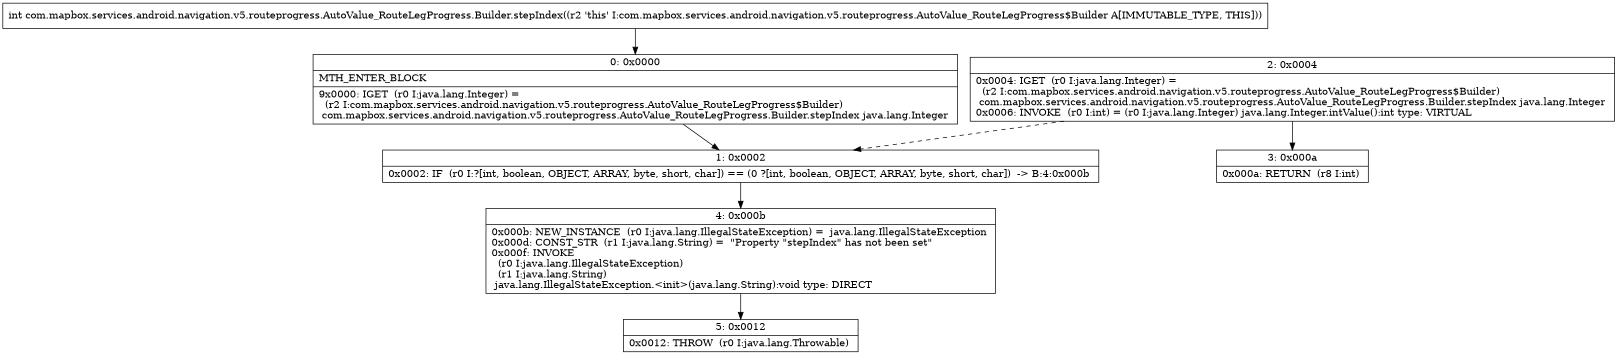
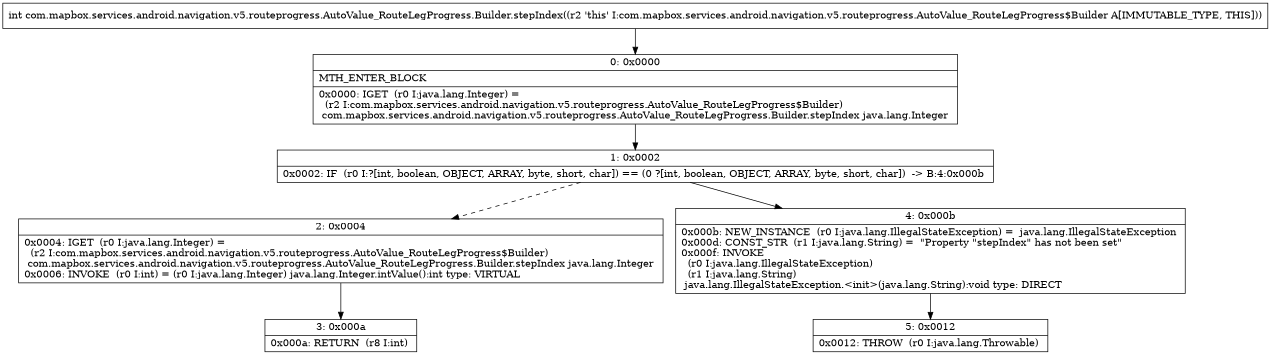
  digraph {
    node [shape=record]
-   n1 [label="{0\:\ 0x0000|MTH_ENTER_BLOCK\l|9x0000: IGET  (r0 I:java.lang.Integer) = \l  (r2 I:com.mapbox.services.android.navigation.v5.routeprogress.AutoValue_RouteLegProgress$Builder)\l com.mapbox.services.android.navigation.v5.routeprogress.AutoValue_RouteLegProgress.Builder.stepIndex java.lang.Integer \l}"]
+   n1 [label="{0\:\ 0x0000|MTH_ENTER_BLOCK\l|0x0000: IGET  (r0 I:java.lang.Integer) = \l  (r2 I:com.mapbox.services.android.navigation.v5.routeprogress.AutoValue_RouteLegProgress$Builder)\l com.mapbox.services.android.navigation.v5.routeprogress.AutoValue_RouteLegProgress.Builder.stepIndex java.lang.Integer \l}"]
    n2 [label="{1\:\ 0x0002|0x0002: IF  (r0 I:?[int, boolean, OBJECT, ARRAY, byte, short, char]) == (0 ?[int, boolean, OBJECT, ARRAY, byte, short, char])  \-\> B:4:0x000b \l}"]
    n3 [label="{2\:\ 0x0004|0x0004: IGET  (r0 I:java.lang.Integer) = \l  (r2 I:com.mapbox.services.android.navigation.v5.routeprogress.AutoValue_RouteLegProgress$Builder)\l com.mapbox.services.android.navigation.v5.routeprogress.AutoValue_RouteLegProgress.Builder.stepIndex java.lang.Integer \l0x0006: INVOKE  (r0 I:int) = (r0 I:java.lang.Integer) java.lang.Integer.intValue():int type: VIRTUAL \l}"]
    n4 [label="{4\:\ 0x000b|0x000b: NEW_INSTANCE  (r0 I:java.lang.IllegalStateException) =  java.lang.IllegalStateException \l0x000d: CONST_STR  (r1 I:java.lang.String) =  \"Property \"stepIndex\" has not been set\" \l0x000f: INVOKE  \l  (r0 I:java.lang.IllegalStateException)\l  (r1 I:java.lang.String)\l java.lang.IllegalStateException.\<init\>(java.lang.String):void type: DIRECT \l}"]
    n5 [label="{3\:\ 0x000a|0x000a: RETURN  (r8 I:int) \l}"]
    n6 [label="{5\:\ 0x0012|0x0012: THROW  (r0 I:java.lang.Throwable) \l}"]
    n7 [label="{int com.mapbox.services.android.navigation.v5.routeprogress.AutoValue_RouteLegProgress.Builder.stepIndex((r2 'this' I:com.mapbox.services.android.navigation.v5.routeprogress.AutoValue_RouteLegProgress$Builder A[IMMUTABLE_TYPE, THIS])) }"]
    n1 -> n2
-   n3 -> n2 [style=dashed]
+   n2 -> n3 [style=dashed]
    n2 -> n4
    n3 -> n5
    n4 -> n6
    n7 -> n1
  }
